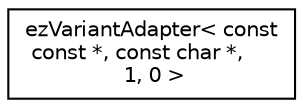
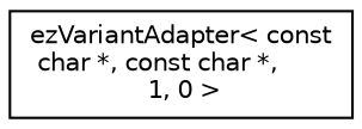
  digraph {
    rankdir=LR
-   n1 [color=black fillcolor=white fontname=Helvetica fontsize=10 height=0.2 label="ezVariantAdapter\< const\l const *, const char *,\l 1, 0 \>" shape=record style=filled width=0.4]
+   n1 [color=black fillcolor=white fontname=Helvetica fontsize=10 height=0.2 label="ezVariantAdapter\< const\l char *, const char *,\l 1, 0 \>" shape=record style=filled width=0.4]
  }
